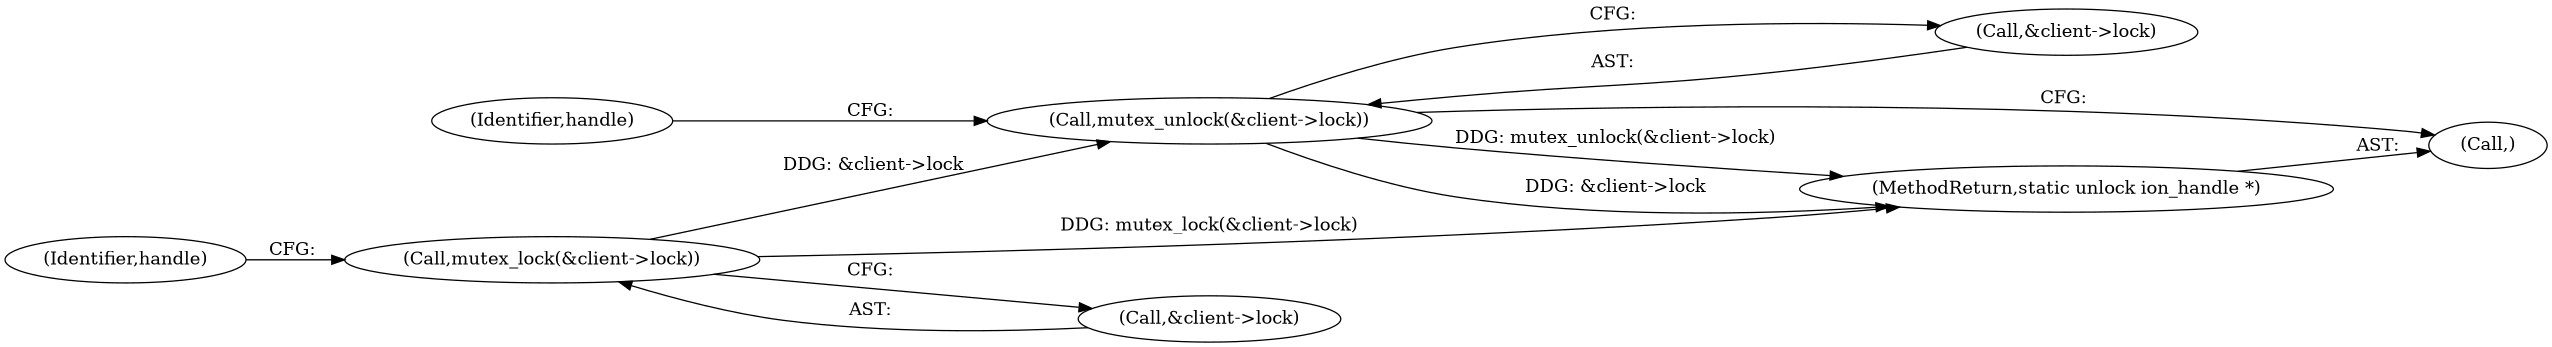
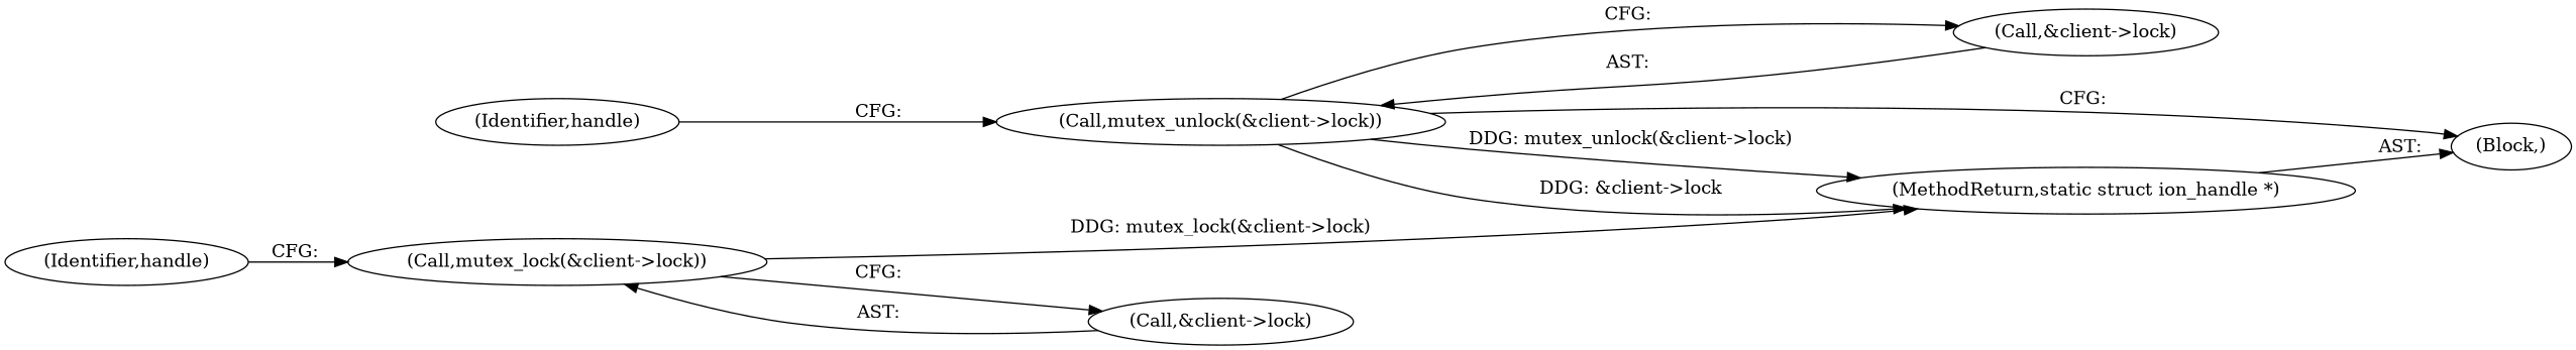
  digraph {
    rankdir=LR
    n1 [label="(Call,mutex_unlock(&client->lock))"]
    n2 [label="(Call,&client->lock)"]
-   n3 [label="(Call,)"]
-   n4 [label="(MethodReturn,static unlock ion_handle *)"]
+   n3 [label="(Block,)"]
+   n4 [label="(MethodReturn,static struct ion_handle *)"]
    n5 [label="(Call,mutex_lock(&client->lock))"]
    n6 [label="(Call,&client->lock)"]
    n7 [label="(Identifier,handle)"]
    n8 [label="(Identifier,handle)"]
    n1 -> n2 [label="CFG: "]
    n1 -> n3 [label="CFG: "]
    n1 -> n4 [label="DDG: mutex_unlock(&client->lock)"]
    n1 -> n4 [label="DDG: &client->lock"]
    n2 -> n1 [label="AST: "]
    n4 -> n3 [label="AST: "]
-   n5 -> n1 [label="DDG: &client->lock"]
    n5 -> n4 [label="DDG: mutex_lock(&client->lock)"]
    n5 -> n6 [label="CFG: "]
    n6 -> n5 [label="AST: "]
    n7 -> n1 [label="CFG: "]
    n8 -> n5 [label="CFG: "]
  }
